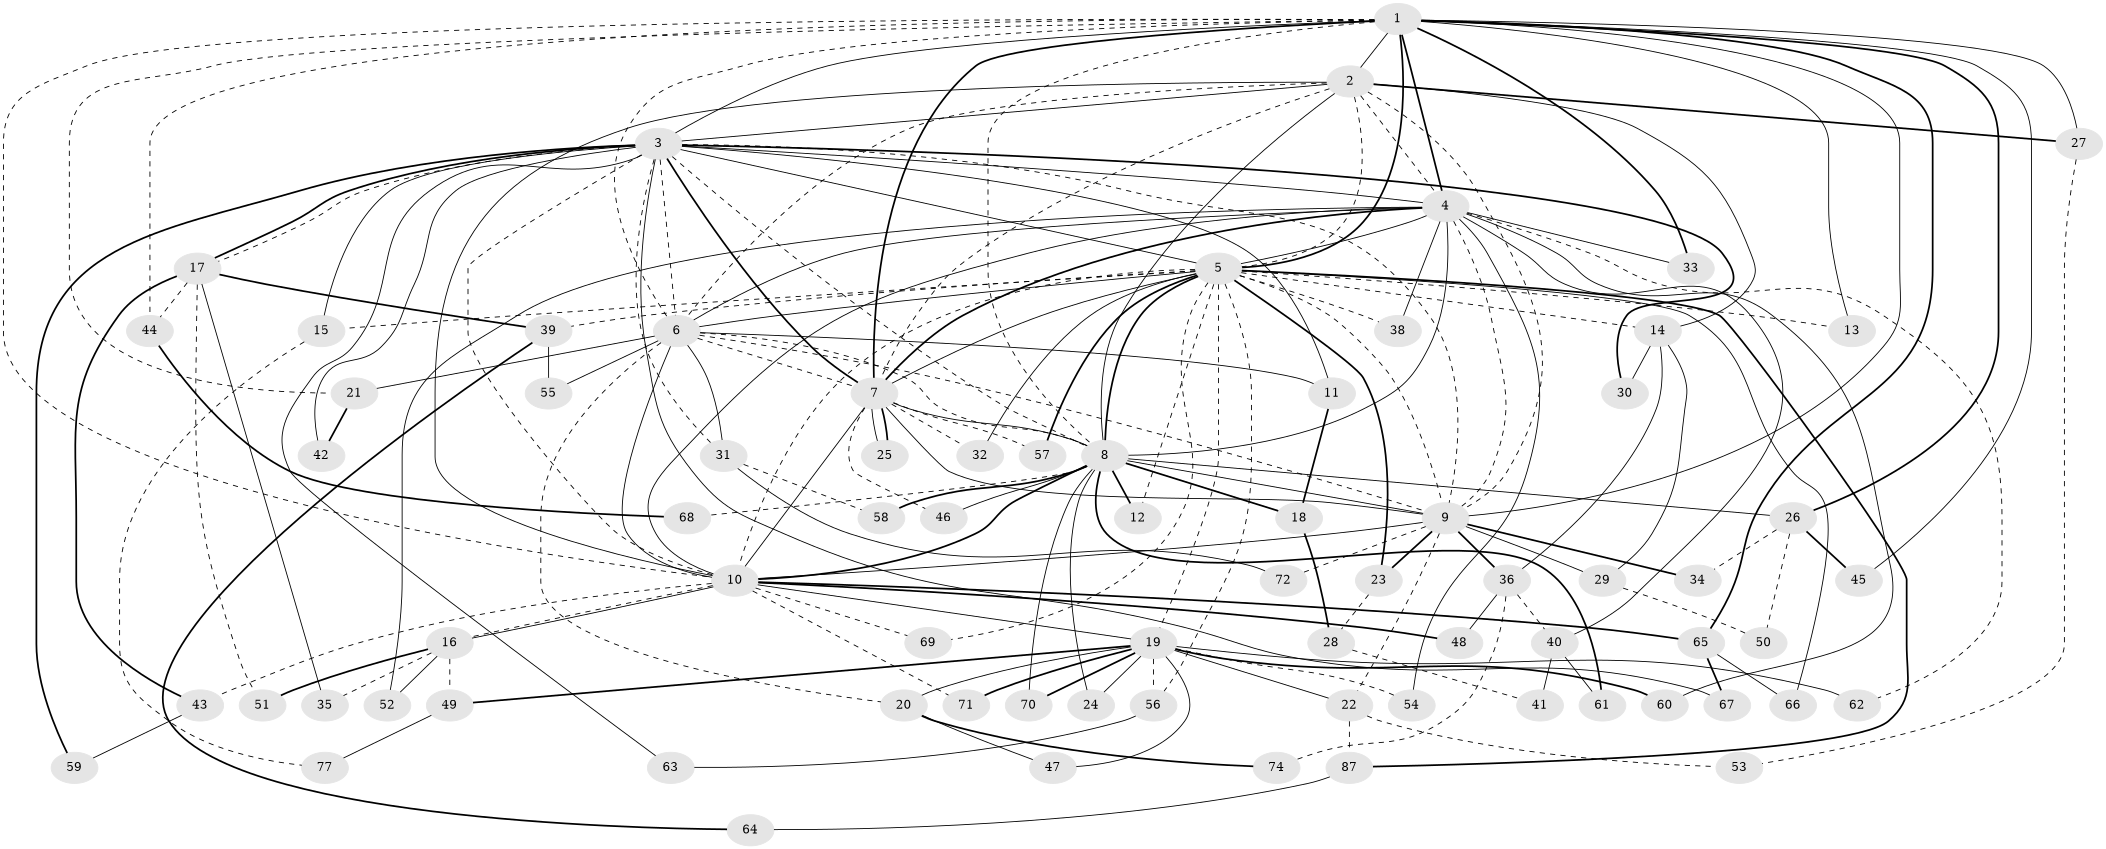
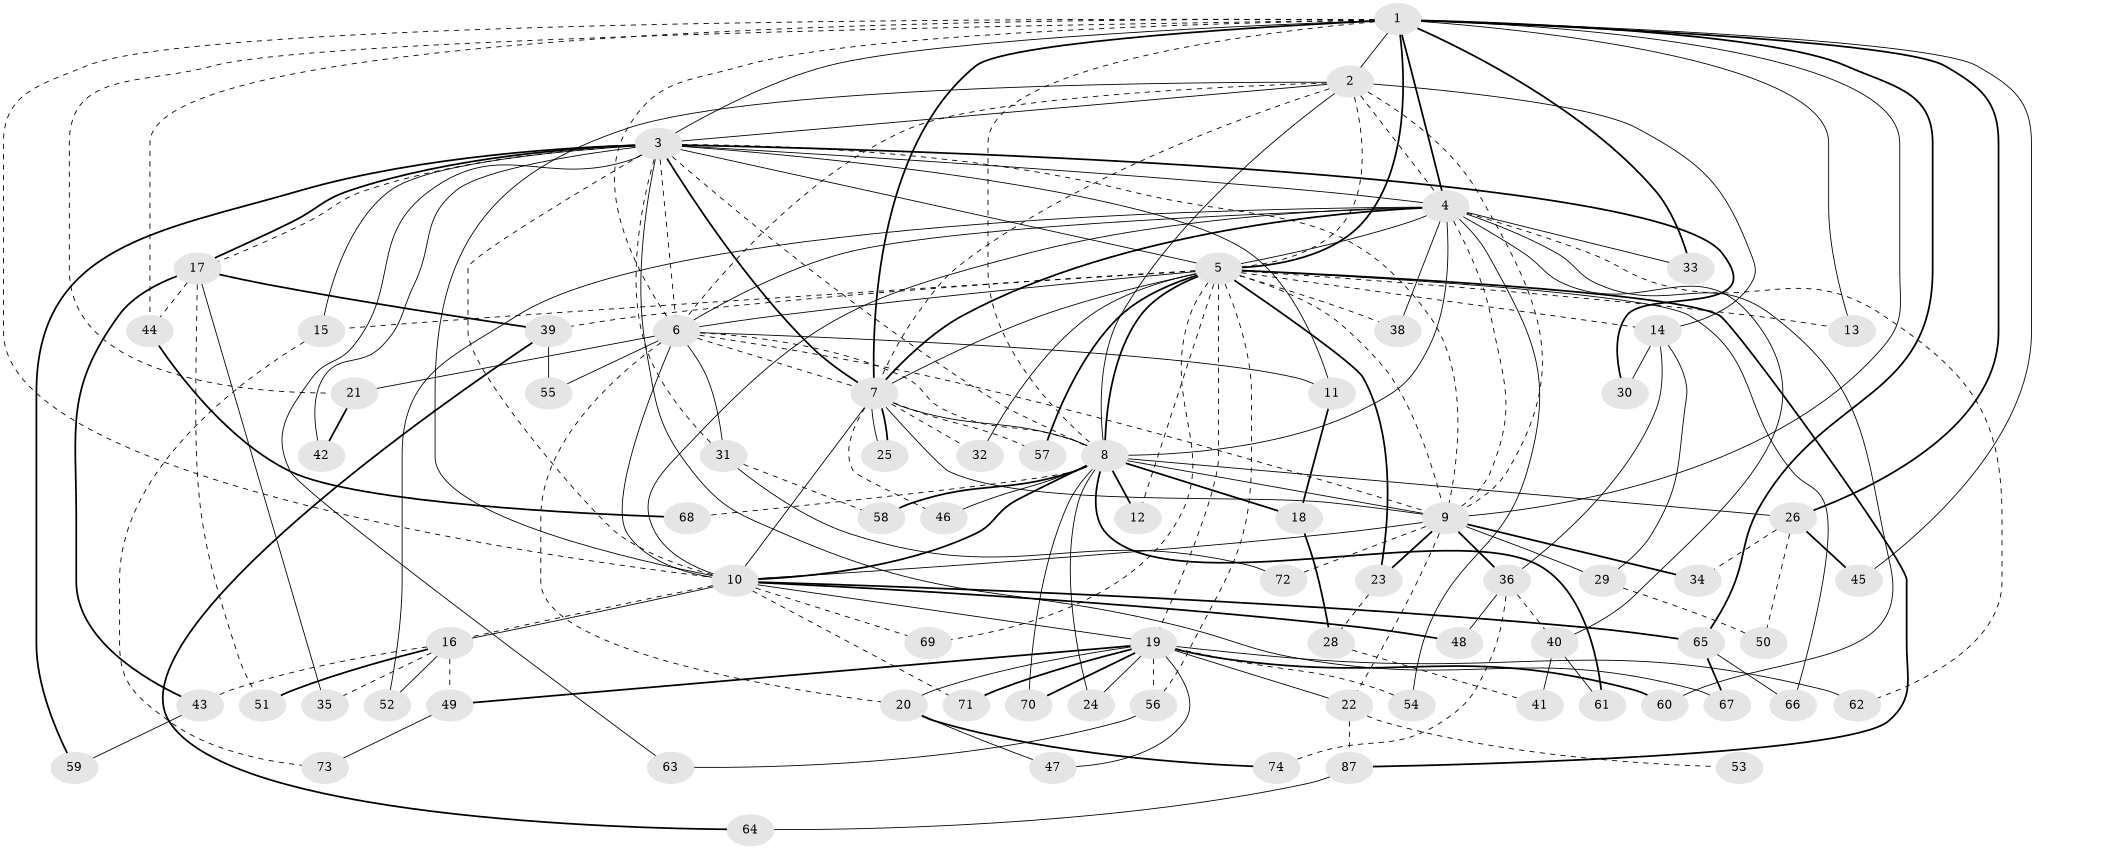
  graph {
    node [color=gray90 style=filled]
    edge [style=solid]
    1
    2
    3
    4
    5
    6
    7
    8
    9
    10
    13
    21
    26
-   27
    33
    44
    45
    65
    14
    11
    15
    17
    30
    31
    42
    59
    63
    67
    38
    40
    52
    54
    60
    62
    12
    19
    23
    32
    n39 [label=87]
    39
    56
    57
    66
    69
    20
    55
    25
    46
    18
    24
    58
    61
    68
    70
    22
    29
    34
    36
    72
    16
    43
    48
    71
    50
    53
-   73 [label=77]
+   73
    35
    51
    41
    49
    47
    28
    64
    74
    1 -- 2
    1 -- 3
    1 -- 4 [style=bold]
    1 -- 5 [style=bold]
    1 -- 6 [style=dashed]
    1 -- 7 [style=bold]
    1 -- 8 [style=dashed]
    1 -- 9
    1 -- 10 [style=dashed]
    1 -- 13
    1 -- 21 [style=dashed]
    1 -- 26 [style=bold]
-   1 -- 27
    1 -- 33 [style=bold]
    1 -- 44 [style=dashed]
    1 -- 45
    1 -- 65 [style=bold]
    2 -- 3
    2 -- 4 [style=dashed]
    2 -- 5 [style=dashed]
    2 -- 6 [style=dashed]
    2 -- 7 [style=dashed]
    2 -- 8
    2 -- 9 [style=dashed]
    2 -- 10
-   2 -- 27 [style=bold]
    2 -- 14
    3 -- 4
    3 -- 5
    3 -- 6 [style=dashed]
    3 -- 7 [style=bold]
    3 -- 8 [style=dashed]
    3 -- 9 [style=dashed]
    3 -- 10 [style=dashed]
    3 -- 11
    3 -- 15
    3 -- 17 [style=bold]
    3 -- 17 [style=dashed]
    3 -- 30 [style=bold]
    3 -- 31 [style=dashed]
    3 -- 42
    3 -- 59 [style=bold]
    3 -- 63
    3 -- 67
    4 -- 5
    4 -- 6
    4 -- 7 [style=bold]
    4 -- 8
    4 -- 9 [style=dashed]
    4 -- 10
    4 -- 33
    4 -- 38
    4 -- 40
    4 -- 52
    4 -- 54
    4 -- 60
    4 -- 62 [style=dashed]
    5 -- 6
    5 -- 7
    5 -- 8 [style=bold]
    5 -- 9 [style=dashed]
-   5 -- 10 [style=dashed]
    5 -- 13 [style=dashed]
    5 -- 14 [style=dashed]
    5 -- 15 [style=dashed]
    5 -- 38 [style=dashed]
    5 -- 12 [style=dashed]
    5 -- 19 [style=dashed]
    5 -- 23 [style=bold]
    5 -- 32
    5 -- n39 [style=bold]
    5 -- 39 [style=dashed]
    5 -- 56 [style=dashed]
    5 -- 57 [style=bold]
    5 -- 66
    5 -- 69 [style=dashed]
    6 -- 7 [style=dashed]
    6 -- 8 [style=dashed]
    6 -- 9 [style=dashed]
    6 -- 10
    6 -- 21
    6 -- 11
    6 -- 31
    6 -- 20 [style=dashed]
    6 -- 55
    7 -- 8
    7 -- 9
    7 -- 10
    7 -- 32 [style=dashed]
    7 -- 57 [style=dashed]
    7 -- 25
    7 -- 25 [style=bold]
    7 -- 46 [style=dashed]
    8 -- 9
    8 -- 10 [style=bold]
    8 -- 26
    8 -- 12 [style=bold]
    8 -- 46
    8 -- 18 [style=bold]
    8 -- 24
    8 -- 58 [style=bold]
    8 -- 61 [style=bold]
    8 -- 68 [style=dashed]
    8 -- 70
    9 -- 10
    9 -- 23 [style=bold]
    9 -- 22 [style=dashed]
    9 -- 29
    9 -- 34 [style=bold]
    9 -- 36 [style=bold]
    9 -- 72 [style=dashed]
    10 -- 65 [style=bold]
    10 -- 19
    10 -- 69 [style=dashed]
    10 -- 16 [style=dashed]
    10 -- 16
-   10 -- 43 [style=dashed]
+   16 -- 43 [style=dashed]
    10 -- 48 [style=bold]
    10 -- 71 [style=dashed]
    21 -- 42 [style=bold]
    26 -- 45 [style=bold]
    26 -- 34 [style=dashed]
    26 -- 50 [style=dashed]
-   27 -- 53 [style=dashed]
    44 -- 68 [style=bold]
    65 -- 67 [style=bold]
    65 -- 66
    14 -- 30
    14 -- 29
    14 -- 36
    11 -- 18 [style=bold]
    15 -- 73 [style=dashed]
    17 -- 44 [style=dashed]
    17 -- 39 [style=bold]
    17 -- 43 [style=bold]
    17 -- 35
    17 -- 51 [style=dashed]
    31 -- 58 [style=dashed]
    31 -- 72
    40 -- 61
    40 -- 41
    19 -- 54 [style=dashed]
    19 -- 60 [style=bold]
    19 -- 62
    19 -- 56 [style=dashed]
    19 -- 20
    19 -- 24
    19 -- 70 [style=bold]
    19 -- 22
    19 -- 71 [style=bold]
    19 -- 49 [style=bold]
    19 -- 47
    23 -- 28 [style=dashed]
    n39 -- 64
    39 -- 55
    39 -- 64 [style=bold]
    56 -- 63
    20 -- 47
    20 -- 74 [style=bold]
    18 -- 28 [style=bold]
    22 -- n39 [style=dashed]
    22 -- 53 [style=dashed]
    29 -- 50 [style=dashed]
    36 -- 40 [style=dashed]
    36 -- 48
    36 -- 74 [style=dashed]
    16 -- 52
    16 -- 35 [style=dashed]
    16 -- 51 [style=bold]
    16 -- 49 [style=dashed]
    43 -- 59
    49 -- 73
    28 -- 41 [style=dashed]
  }
